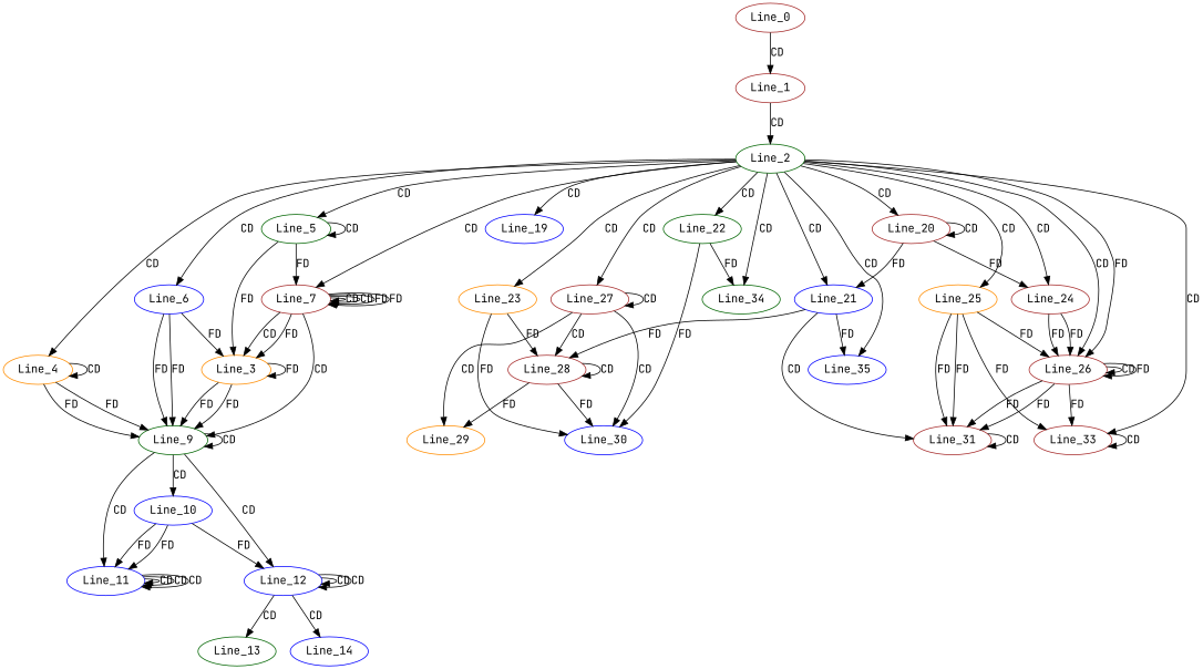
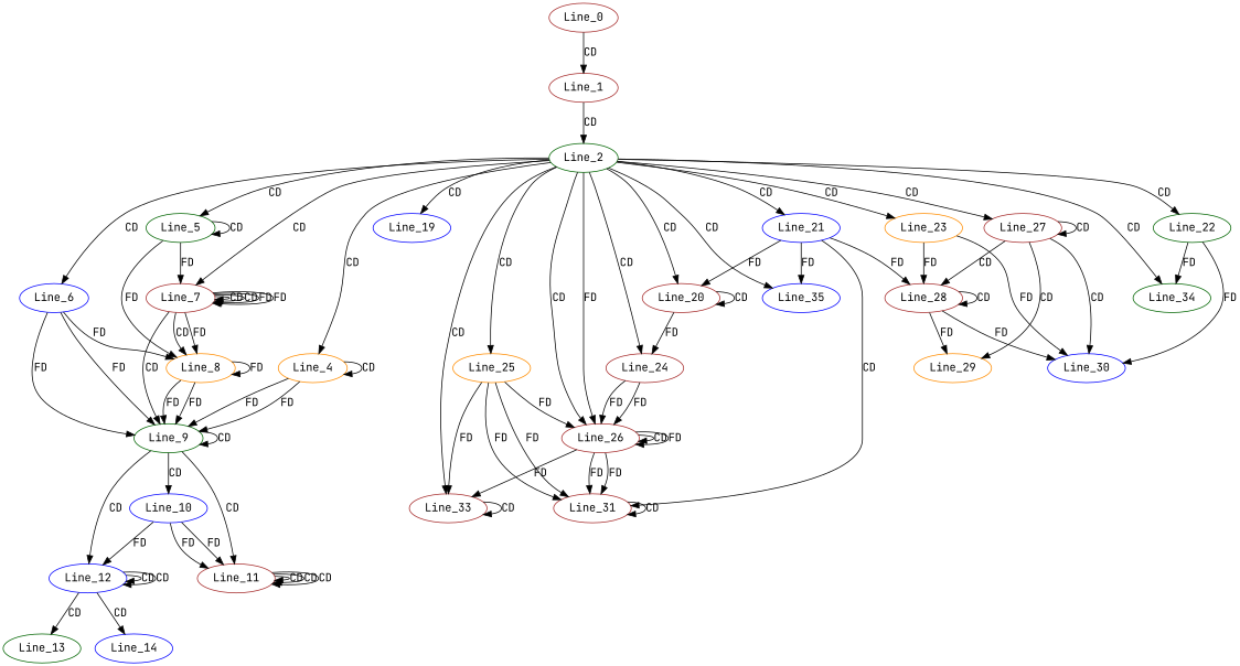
  digraph {
    fontname="JetBrains Mono"
    node [color=brown fontname="JetBrains Mono"]
    edge [fontname="JetBrains Mono"]
    Line_0
    Line_1
    Line_2 [color=darkgreen]
    Line_4 [color=darkorange]
    Line_5 [color=darkgreen]
    Line_6 [color=blue]
    Line_7
    Line_19 [color=blue]
    Line_20
    Line_21 [color=blue]
    Line_22 [color=darkgreen]
    Line_23 [color=darkorange]
    Line_24
    Line_25 [color=darkorange]
    Line_26
    Line_27
    Line_33
    Line_34 [color=darkgreen]
    Line_35 [color=blue]
    Line_9 [color=darkgreen]
-   Line_8 [color=darkorange label=Line_3]
+   Line_8 [color=darkorange]
    Line_28
    Line_31
    Line_30 [color=blue]
    Line_29 [color=darkorange]
    Line_10 [color=blue]
-   Line_11 [color=blue]
+   Line_11
    Line_12 [color=blue]
    Line_13 [color=darkgreen]
    Line_14 [color=blue]
    Line_0 -> Line_1 [label=CD]
    Line_1 -> Line_2 [label=CD]
    Line_2 -> Line_4 [label=CD]
    Line_2 -> Line_5 [label=CD]
    Line_2 -> Line_6 [label=CD]
    Line_2 -> Line_7 [label=CD]
    Line_2 -> Line_19 [label=CD]
    Line_2 -> Line_20 [label=CD]
    Line_2 -> Line_21 [label=CD]
    Line_2 -> Line_22 [label=CD]
    Line_2 -> Line_23 [label=CD]
    Line_2 -> Line_24 [label=CD]
    Line_2 -> Line_25 [label=CD]
    Line_2 -> Line_26 [label=CD]
    Line_2 -> Line_26 [label=FD]
    Line_2 -> Line_27 [label=CD]
    Line_2 -> Line_33 [label=CD]
    Line_2 -> Line_34 [label=CD]
    Line_2 -> Line_35 [label=CD]
    Line_4 -> Line_4 [label=CD]
    Line_4 -> Line_9 [label=FD]
    Line_4 -> Line_9 [label=FD]
    Line_5 -> Line_5 [label=CD]
    Line_5 -> Line_7 [label=FD]
    Line_5 -> Line_8 [label=FD]
    Line_6 -> Line_9 [label=FD]
    Line_6 -> Line_9 [label=FD]
    Line_6 -> Line_8 [label=FD]
    Line_7 -> Line_7 [label=CD]
    Line_7 -> Line_7 [label=CD]
    Line_7 -> Line_7 [label=FD]
    Line_7 -> Line_7 [label=FD]
    Line_7 -> Line_9 [label=CD]
    Line_7 -> Line_8 [label=CD]
    Line_7 -> Line_8 [label=FD]
    Line_20 -> Line_20 [label=CD]
-   Line_20 -> Line_21 [label=FD]
+   Line_21 -> Line_20 [label=FD]
    Line_20 -> Line_24 [label=FD]
    Line_21 -> Line_35 [label=FD]
    Line_21 -> Line_28 [label=FD]
    Line_21 -> Line_31 [label=CD]
    Line_22 -> Line_34 [label=FD]
    Line_22 -> Line_30 [label=FD]
    Line_23 -> Line_28 [label=FD]
    Line_23 -> Line_30 [label=FD]
    Line_24 -> Line_26 [label=FD]
    Line_24 -> Line_26 [label=FD]
    Line_25 -> Line_26 [label=FD]
    Line_25 -> Line_33 [label=FD]
    Line_25 -> Line_31 [label=FD]
    Line_25 -> Line_31 [label=FD]
    Line_26 -> Line_26 [label=CD]
    Line_26 -> Line_26 [label=FD]
    Line_26 -> Line_33 [label=FD]
    Line_26 -> Line_31 [label=FD]
    Line_26 -> Line_31 [label=FD]
    Line_27 -> Line_27 [label=CD]
    Line_27 -> Line_28 [label=CD]
    Line_27 -> Line_30 [label=CD]
    Line_27 -> Line_29 [label=CD]
    Line_33 -> Line_33 [label=CD]
    Line_9 -> Line_9 [label=CD]
    Line_9 -> Line_10 [label=CD]
    Line_9 -> Line_11 [label=CD]
    Line_9 -> Line_12 [label=CD]
    Line_8 -> Line_9 [label=FD]
    Line_8 -> Line_9 [label=FD]
    Line_8 -> Line_8 [label=FD]
    Line_28 -> Line_28 [label=CD]
    Line_28 -> Line_30 [label=FD]
    Line_28 -> Line_29 [label=FD]
    Line_31 -> Line_31 [label=CD]
    Line_10 -> Line_11 [label=FD]
    Line_10 -> Line_11 [label=FD]
    Line_10 -> Line_12 [label=FD]
    Line_11 -> Line_11 [label=CD]
    Line_11 -> Line_11 [label=CD]
    Line_11 -> Line_11 [label=CD]
    Line_12 -> Line_12 [label=CD]
    Line_12 -> Line_12 [label=CD]
    Line_12 -> Line_13 [label=CD]
    Line_12 -> Line_14 [label=CD]
  }
